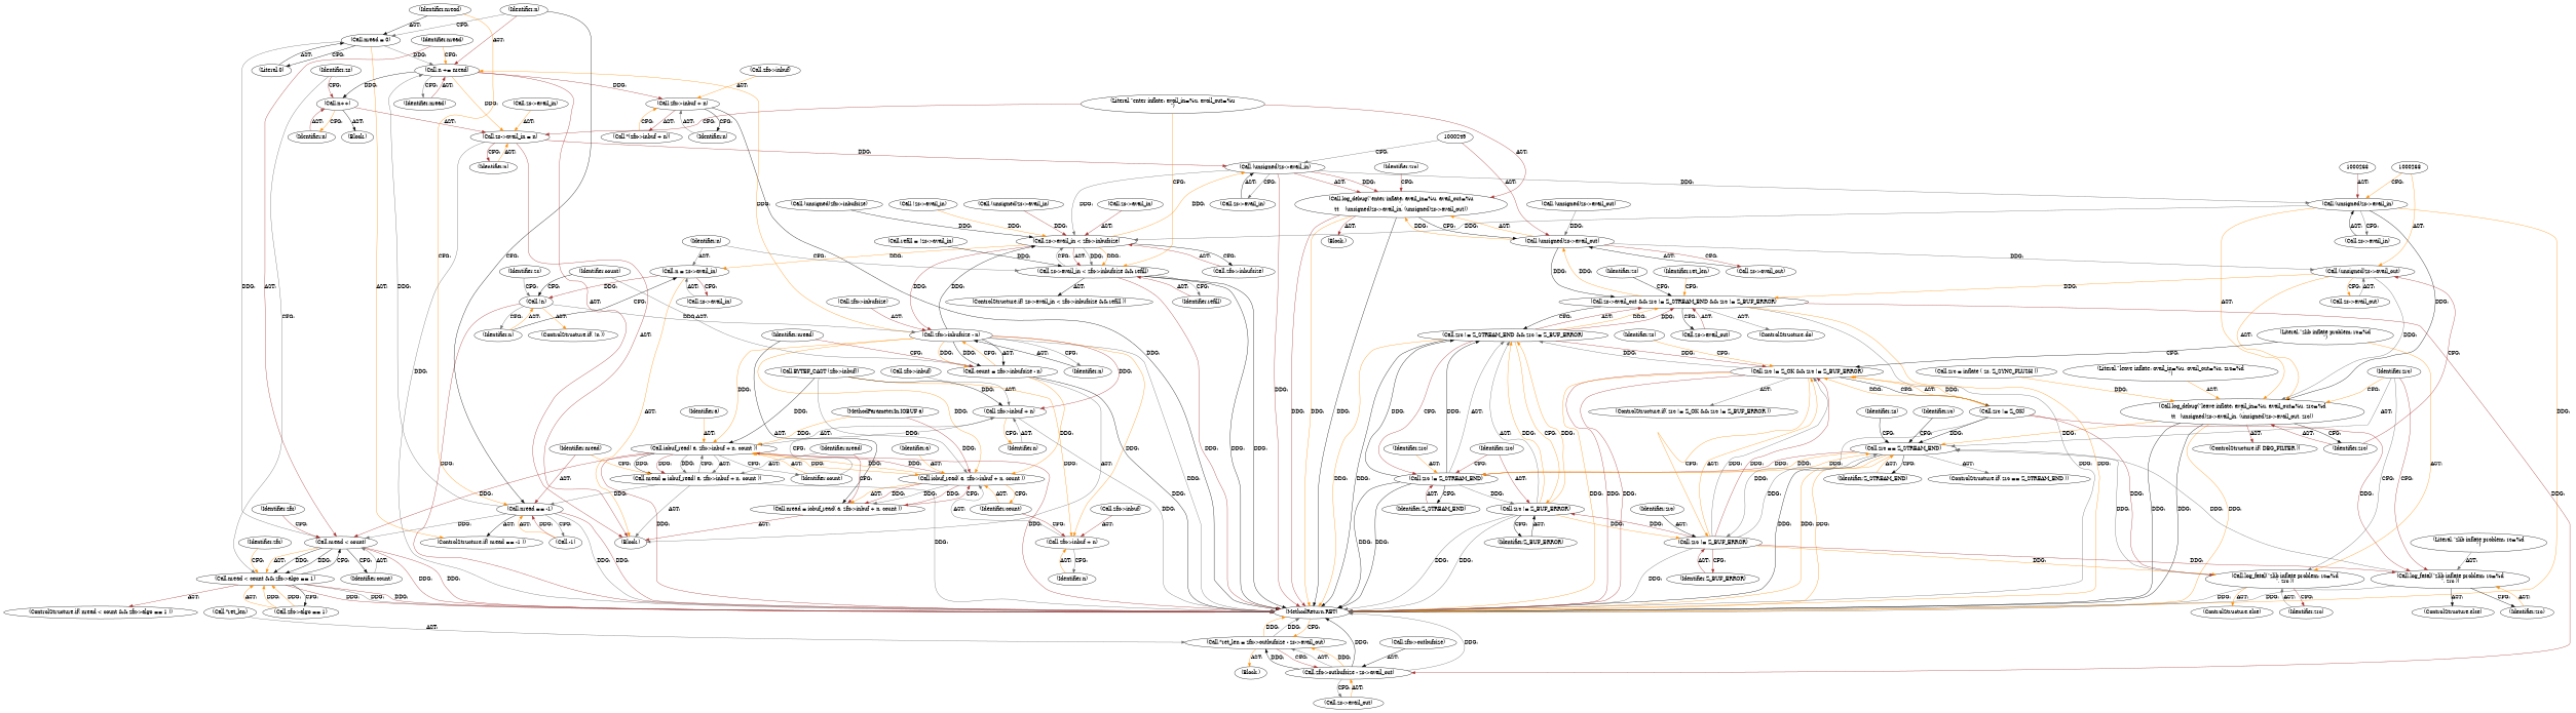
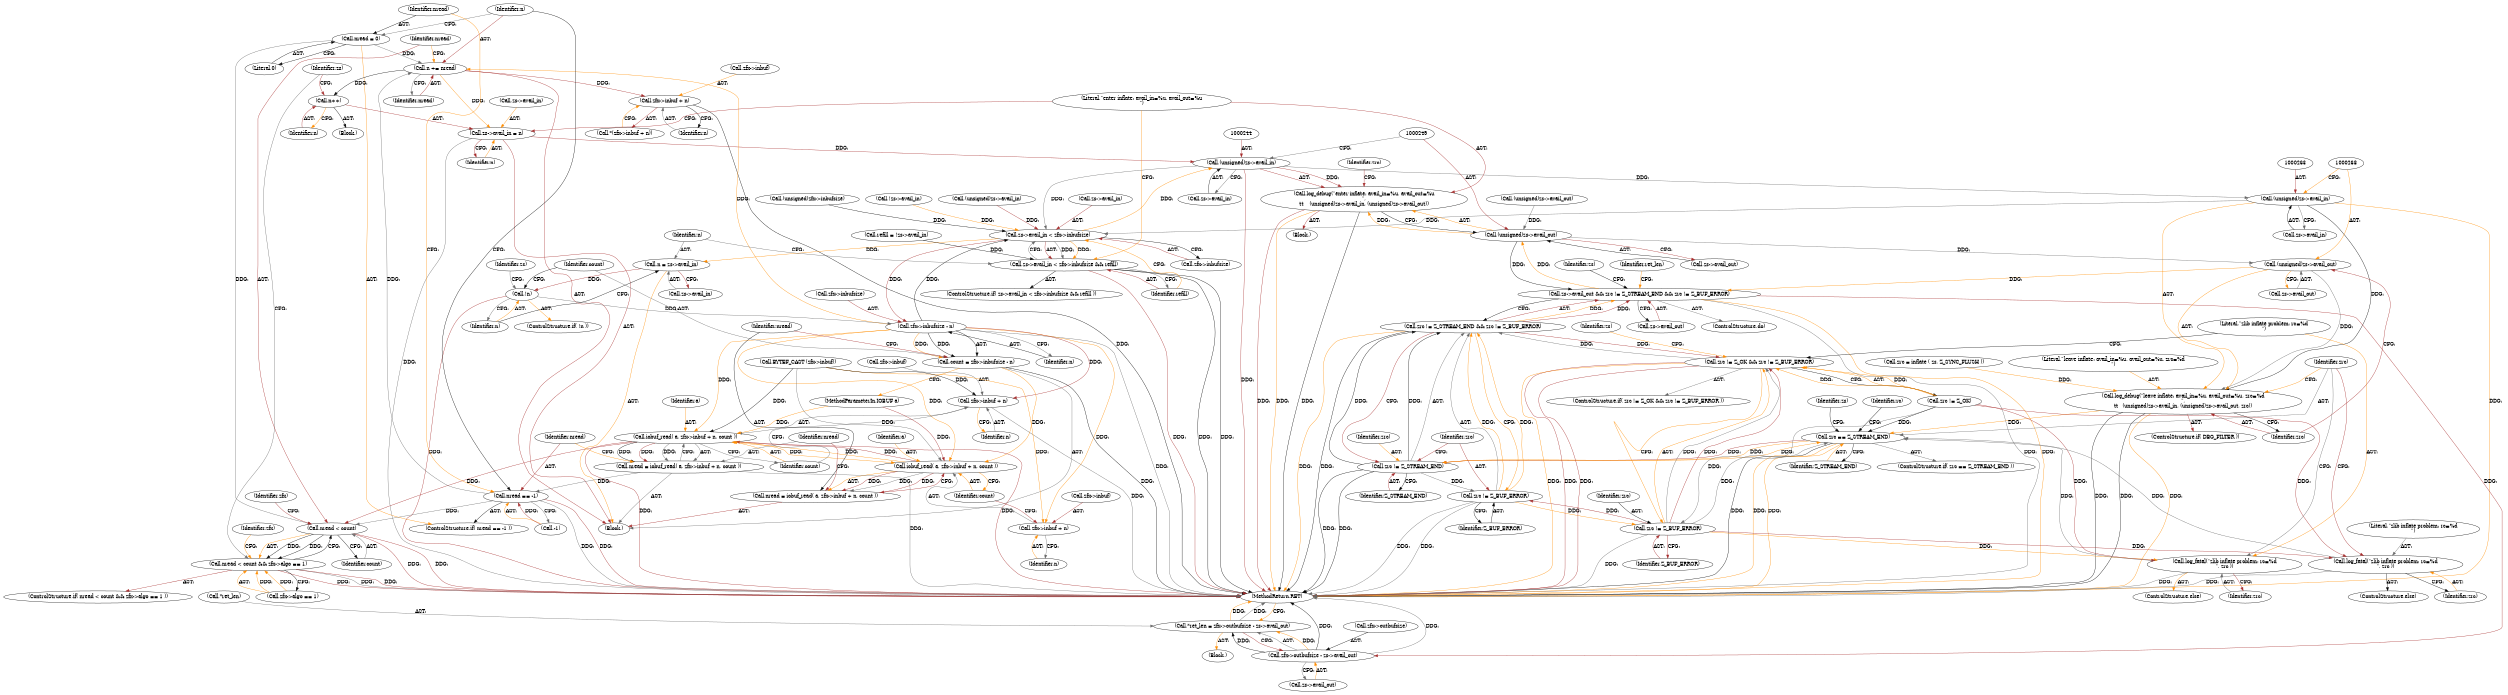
  digraph {
    edge [color=darkorange]
    n1 [label="(Call,nread = 0)"]
    n2 [label="(Call,n += nread)"]
    n3 [label="(Call,nread < count)"]
    n4 [label="(Literal,0)"]
    n5 [label="(ControlStructure,if( nread == -1 ))"]
    n6 [label="(Call,zfx->inbuf + n)"]
    n7 [label="(Call,n++)"]
    n8 [label="(Call,zs->avail_in = n)"]
    n9 [label="(Identifier,nread)"]
    n10 [label="(Block,)"]
    n11 [label="(MethodReturn,RET)"]
    n12 [label="(Call,nread < count && zfx->algo == 1)"]
    n13 [label="(Identifier,count)"]
    n14 [label="(Identifier,n)"]
    n15 [label="(Call,*(zfx->inbuf + n))"]
    n16 [label="(Identifier,n)"]
    n17 [label="(Block,)"]
    n18 [label="(Call,(unsigned)zs->avail_in)"]
    n19 [label="(Identifier,n)"]
    n20 [label="(Call,*ret_len = zfx->outbufsize - zs->avail_out)"]
    n21 [label="(Call,zs->avail_in < zfx->inbufsize)"]
    n22 [label="(Call,log_debug(\"enter inflate: avail_in=%u, avail_out=%u\n\",\n\t\t    (unsigned)zs->avail_in, (unsigned)zs->avail_out))"]
    n23 [label="(Call,(unsigned)zs->avail_in)"]
    n24 [label="(Call,zs->avail_in)"]
    n25 [label="(Call,zs->avail_in < zfx->inbufsize && refill)"]
    n26 [label="(Call,n = zs->avail_in)"]
    n27 [label="(Call,zfx->inbufsize - n)"]
    n28 [label="(Call,zfx->inbufsize)"]
    n29 [label="(Call,(unsigned)zs->avail_out)"]
    n30 [label="(Block,)"]
    n31 [label="(Call,log_debug(\"leave inflate: avail_in=%u, avail_out=%u, zrc=%d\n\",\n\t\t   (unsigned)zs->avail_in, (unsigned)zs->avail_out, zrc))"]
    n32 [label="(Call,zs->avail_in)"]
    n33 [label="(Identifier,refill)"]
    n34 [label="(ControlStructure,if( zs->avail_in < zfx->inbufsize && refill ))"]
    n35 [label="(Call,!n)"]
    n36 [label="(Call,zs->avail_in)"]
    n37 [label="(Call,count = zfx->inbufsize - n)"]
    n38 [label="(Call,iobuf_read( a, zfx->inbuf + n, count ))"]
    n39 [label="(Call,iobuf_read( a, zfx->inbuf + n, count ))"]
    n40 [label="(Call,zfx->inbuf + n)"]
    n41 [label="(Call,zfx->inbuf + n)"]
    n42 [label="(Identifier,n)"]
    n43 [label="(ControlStructure,if( !n ))"]
    n44 [label="(Identifier,n)"]
    n45 [label="(Call,nread = iobuf_read( a, zfx->inbuf + n, count ))"]
    n46 [label="(Identifier,count)"]
    n47 [label="(Call,nread = iobuf_read( a, zfx->inbuf + n, count ))"]
    n48 [label="(Identifier,count)"]
    n49 [label="(Identifier,n)"]
    n50 [label="(Identifier,n)"]
    n51 [label="(Call,nread == -1)"]
    n52 [label="(Call,-1)"]
    n53 [label="(Call,zfx->algo == 1)"]
    n54 [label="(ControlStructure,if( nread < count && zfx->algo == 1 ))"]
    n55 [label="(Call,zs->avail_out && zrc != Z_STREAM_END && zrc != Z_BUF_ERROR)"]
    n56 [label="(Call,(unsigned)zs->avail_out)"]
    n57 [label="(Call,zs->avail_out)"]
    n58 [label="(Call,zrc == Z_STREAM_END)"]
    n59 [label="(Identifier,zrc)"]
    n60 [label="(ControlStructure,if( DBG_FILTER ))"]
    n61 [label="(Call,zrc != Z_STREAM_END)"]
    n62 [label="(Identifier,Z_STREAM_END)"]
    n63 [label="(ControlStructure,if( zrc == Z_STREAM_END ))"]
    n64 [label="(Call,zrc != Z_STREAM_END && zrc != Z_BUF_ERROR)"]
    n65 [label="(Call,zrc != Z_BUF_ERROR)"]
    n66 [label="(Identifier,Z_STREAM_END)"]
    n67 [label="(Call,zrc != Z_OK && zrc != Z_BUF_ERROR)"]
    n68 [label="(Call,zrc != Z_BUF_ERROR)"]
    n69 [label="(Identifier,Z_BUF_ERROR)"]
    n70 [label="(ControlStructure,if( zrc != Z_OK && zrc != Z_BUF_ERROR ))"]
    n71 [label="(Call,zrc != Z_OK)"]
    n72 [label="(Call,zfx->outbufsize - zs->avail_out)"]
    n73 [label="(Call,zs->avail_out)"]
    n74 [label="(ControlStructure,do)"]
    n75 [label="(Call,log_fatal(\"zlib inflate problem: rc=%d\n\", zrc ))"]
    n76 [label="(Call,log_fatal(\"zlib inflate problem: rc=%d\n\", zrc ))"]
    n77 [label="(Identifier,Z_BUF_ERROR)"]
    n78 [label="(Call,zs->avail_out)"]
    n79 [label="(Call,zs->avail_out)"]
    n80 [label="(Block,)"]
    n81 [label="(Identifier,zrc)"]
    n82 [label="(ControlStructure,else)"]
    n83 [label="(ControlStructure,else)"]
    n84 [label="(Identifier,zrc)"]
    n85 [label="(Identifier,n)"]
    n86 [label="(Literal,\"zlib inflate problem: rc=%d\n\")"]
    n87 [label="(Call,zs->avail_in)"]
    n88 [label="(Identifier,zrc)"]
    n89 [label="(Call,(unsigned)zs->avail_out)"]
    n90 [label="(Call,*ret_len)"]
    n91 [label="(Call,zfx->inbuf)"]
    n92 [label="(Identifier,n)"]
    n93 [label="(Call,refill = !zs->avail_in)"]
    n94 [label="(Identifier,count)"]
    n95 [label="(Identifier,a)"]
    n96 [label="(Identifier,nread)"]
    n97 [label="(Call,(unsigned)zfx->inbufsize)"]
    n98 [label="(Literal,\"zlib inflate problem: rc=%d\n\")"]
    n99 [label="(Identifier,ret_len)"]
    n100 [label="(Identifier,zfx)"]
    n101 [label="(Identifier,zs)"]
    n102 [label="(Identifier,zfx)"]
    n103 [label="(Literal,\"leave inflate: avail_in=%u, avail_out=%u, zrc=%d\n\")"]
    n104 [label="(Call,zs->avail_in)"]
    n105 [label="(Identifier,a)"]
    n106 [label="(Identifier,nread)"]
    n107 [label="(Literal,\"enter inflate: avail_in=%u, avail_out=%u\n\")"]
    n108 [label="(Identifier,zs)"]
    n109 [label="(Identifier,nread)"]
    n110 [label="(Identifier,nread)"]
    n111 [label="(Identifier,zrc)"]
    n112 [label="(Call,!zs->avail_in)"]
    n113 [label="(Identifier,rc)"]
    n114 [label="(Identifier,zrc)"]
    n115 [label="(Identifier,zs)"]
    n116 [label="(Identifier,zrc)"]
    n117 [label="(Call,zfx->outbufsize)"]
    n118 [label="(Call,(unsigned)zs->avail_in)"]
    n119 [label="(MethodParameterIn,IOBUF a)"]
    n120 [label="(Identifier,zs)"]
    n121 [label="(Call,zfx->inbuf)"]
    n122 [label="(Identifier,nread)"]
    n123 [label="(Call,zfx->inbuf)"]
    n124 [label="(Identifier,zs)"]
    n125 [label="(Call,zfx->inbufsize)"]
    n126 [label="(Call,zrc = inflate ( zs, Z_SYNC_FLUSH ))"]
    n127 [label="(Call,BYTEF_CAST (zfx->inbuf))"]
    n128 [label="(Identifier,zrc)"]
+   1000244
    1000249
    1000263
    1000268
    n1 -> n2 [color=gray40 label="DDG: "]
    n1 -> n3 [color=gray40 label="DDG: "]
    n1 -> n4 [color=black label="CFG: "]
    n1 -> n5 [label="AST: "]
    n2 -> n6 [color=brown label="DDG: "]
    n2 -> n7 [color=black label="DDG: "]
    n2 -> n8 [label="DDG: "]
    n2 -> n9 [color=gray40 label="CFG: "]
    n2 -> n10 [color=brown label="AST: "]
    n3 -> n11 [color=brown label="DDG: "]
    n3 -> n11 [color=brown label="DDG: "]
    n3 -> n12 [label="AST: "]
    n3 -> n12 [color=black label="DDG: "]
    n3 -> n12 [color=black label="DDG: "]
    n3 -> n13 [color=black label="CFG: "]
    n4 -> n1 [color=black label="AST: "]
    n6 -> n11 [color=black label="DDG: "]
    n6 -> n14 [color=black label="CFG: "]
    n6 -> n15 [color=brown label="AST: "]
    n7 -> n8 [color=brown label="AST: "]
    n7 -> n16 [label="CFG: "]
    n7 -> n17 [color=black label="AST: "]
    n8 -> n10 [color=brown label="AST: "]
    n8 -> n11 [color=gray40 label="DDG: "]
    n8 -> n18 [color=brown label="DDG: "]
    n8 -> n19 [color=brown label="CFG: "]
    n9 -> n2 [color=brown label="AST: "]
    n11 -> n20 [label="CFG: "]
    n12 -> n3 [color=black label="CFG: "]
    n12 -> n11 [color=brown label="DDG: "]
    n12 -> n11 [color=gray40 label="DDG: "]
    n12 -> n11 [color=brown label="DDG: "]
    n12 -> n53 [color=black label="CFG: "]
    n12 -> n54 [color=brown label="AST: "]
    n13 -> n3 [color=gray40 label="AST: "]
    n14 -> n6 [color=gray40 label="AST: "]
    n15 -> n6 [label="CFG: "]
    n16 -> n7 [color=brown label="AST: "]
    n18 -> n11 [color=brown label="DDG: "]
    n18 -> n21 [color=gray40 label="DDG: "]
    n18 -> n22 [color=brown label="AST: "]
    n18 -> n22 [color=brown label="DDG: "]
    n18 -> n23 [color=gray40 label="DDG: "]
    n18 -> n24 [color=gray40 label="CFG: "]
    n19 -> n8 [label="AST: "]
    n20 -> n11 [label="DDG: "]
    n20 -> n11 [color=gray40 label="DDG: "]
    n20 -> n72 [color=brown label="CFG: "]
    n20 -> n80 [label="AST: "]
    n21 -> n18 [label="DDG: "]
    n21 -> n25 [color=brown label="AST: "]
    n21 -> n25 [color=gray40 label="DDG: "]
    n21 -> n25 [label="DDG: "]
    n21 -> n26 [label="DDG: "]
    n21 -> n27 [color=brown label="DDG: "]
    n21 -> n28 [color=black label="CFG: "]
    n22 -> n11 [label="DDG: "]
    n22 -> n11 [color=black label="DDG: "]
    n22 -> n11 [color=brown label="DDG: "]
    n22 -> n29 [color=black label="CFG: "]
    n22 -> n30 [color=brown label="AST: "]
    n23 -> n11 [label="DDG: "]
    n23 -> n21 [color=gray40 label="DDG: "]
    n23 -> n31 [label="AST: "]
    n23 -> n31 [color=black label="DDG: "]
    n23 -> n32 [color=gray40 label="CFG: "]
    n24 -> n18 [color=black label="AST: "]
    n25 -> n11 [color=black label="DDG: "]
    n25 -> n11 [color=black label="DDG: "]
    n25 -> n11 [color=brown label="DDG: "]
    n25 -> n21 [color=gray40 label="CFG: "]
    n25 -> n33 [color=gray40 label="CFG: "]
    n25 -> n34 [color=black label="AST: "]
    n26 -> n10 [label="AST: "]
    n26 -> n35 [color=brown label="DDG: "]
    n26 -> n36 [color=brown label="CFG: "]
    n27 -> n2 [label="DDG: "]
    n27 -> n11 [color=gray40 label="DDG: "]
    n27 -> n21 [color=black label="DDG: "]
    n27 -> n37 [color=black label="AST: "]
    n27 -> n37 [label="DDG: "]
    n27 -> n37 [color=black label="DDG: "]
    n27 -> n38 [label="DDG: "]
    n27 -> n39 [label="DDG: "]
    n27 -> n40 [label="DDG: "]
    n27 -> n41 [color=brown label="DDG: "]
    n27 -> n42 [color=gray40 label="CFG: "]
    n28 -> n21 [color=brown label="AST: "]
    n29 -> n22 [label="AST: "]
    n29 -> n22 [label="DDG: "]
    n29 -> n55 [color=black label="DDG: "]
    n29 -> n56 [color=gray40 label="DDG: "]
    n29 -> n57 [color=brown label="CFG: "]
    n31 -> n11 [label="DDG: "]
    n31 -> n11 [color=black label="DDG: "]
    n31 -> n11 [color=black label="DDG: "]
    n31 -> n58 [label="DDG: "]
    n31 -> n59 [color=black label="CFG: "]
    n31 -> n60 [color=brown label="AST: "]
    n32 -> n23 [color=black label="AST: "]
+   n33 -> n21 [label="CFG: "]
    n33 -> n25 [color=brown label="AST: "]
    n35 -> n11 [color=brown label="DDG: "]
    n35 -> n27 [color=gray40 label="DDG: "]
    n35 -> n43 [label="AST: "]
    n35 -> n44 [color=gray40 label="CFG: "]
    n36 -> n26 [color=gray40 label="AST: "]
    n37 -> n10 [color=gray40 label="AST: "]
    n37 -> n11 [color=black label="DDG: "]
-   n37 -> n27 [label="CFG: "]
+   n37 -> n119 [label="CFG: "]
    n37 -> n38 [label="DDG: "]
    n38 -> n39 [label="DDG: "]
    n38 -> n39 [color=brown label="DDG: "]
    n38 -> n45 [label="AST: "]
    n38 -> n45 [color=brown label="DDG: "]
    n38 -> n45 [color=gray40 label="DDG: "]
    n38 -> n45 [color=brown label="DDG: "]
    n38 -> n46 [label="CFG: "]
    n39 -> n3 [color=brown label="DDG: "]
    n39 -> n11 [color=brown label="DDG: "]
    n39 -> n11 [color=brown label="DDG: "]
    n39 -> n38 [label="DDG: "]
    n39 -> n47 [color=gray40 label="AST: "]
    n39 -> n47 [color=black label="DDG: "]
    n39 -> n47 [color=brown label="DDG: "]
    n39 -> n47 [color=gray40 label="DDG: "]
    n39 -> n48 [color=gray40 label="CFG: "]
    n40 -> n38 [color=gray40 label="AST: "]
    n40 -> n49 [color=gray40 label="CFG: "]
    n41 -> n11 [color=gray40 label="DDG: "]
    n41 -> n39 [color=gray40 label="AST: "]
    n41 -> n50 [label="CFG: "]
    n42 -> n27 [color=black label="AST: "]
    n44 -> n26 [color=black label="CFG: "]
    n44 -> n35 [label="AST: "]
    n45 -> n10 [color=brown label="AST: "]
    n45 -> n38 [color=brown label="CFG: "]
    n46 -> n38 [label="AST: "]
    n46 -> n40 [color=brown label="CFG: "]
    n47 -> n10 [color=gray40 label="AST: "]
    n47 -> n11 [color=gray40 label="DDG: "]
    n47 -> n39 [color=gray40 label="CFG: "]
    n47 -> n51 [color=gray40 label="DDG: "]
    n48 -> n39 [label="AST: "]
    n48 -> n41 [color=gray40 label="CFG: "]
    n49 -> n40 [label="AST: "]
    n50 -> n41 [color=gray40 label="AST: "]
    n51 -> n2 [color=gray40 label="DDG: "]
    n51 -> n3 [color=gray40 label="DDG: "]
    n51 -> n5 [color=black label="AST: "]
    n51 -> n11 [color=brown label="DDG: "]
    n51 -> n11 [color=gray40 label="DDG: "]
    n51 -> n52 [color=gray40 label="CFG: "]
    n52 -> n51 [label="AST: "]
    n52 -> n51 [color=brown label="DDG: "]
    n53 -> n12 [label="AST: "]
    n53 -> n12 [label="DDG: "]
    n53 -> n12 [label="DDG: "]
    n55 -> n11 [color=gray40 label="DDG: "]
    n55 -> n11 [label="DDG: "]
    n55 -> n29 [label="DDG: "]
    n55 -> n64 [color=black label="CFG: "]
    n55 -> n72 [color=brown label="DDG: "]
    n55 -> n73 [color=black label="CFG: "]
    n55 -> n74 [color=gray40 label="AST: "]
    n56 -> n31 [label="AST: "]
    n56 -> n31 [color=gray40 label="DDG: "]
    n56 -> n55 [label="DDG: "]
    n56 -> n79 [label="CFG: "]
    n57 -> n29 [color=black label="AST: "]
    n58 -> n11 [label="DDG: "]
    n58 -> n11 [color=black label="DDG: "]
    n58 -> n11 [label="DDG: "]
    n58 -> n61 [color=brown label="DDG: "]
    n58 -> n61 [label="DDG: "]
    n58 -> n62 [color=black label="CFG: "]
    n58 -> n63 [color=gray40 label="AST: "]
    n59 -> n31 [color=brown label="AST: "]
    n59 -> n56 [color=brown label="CFG: "]
    n61 -> n11 [color=black label="DDG: "]
    n61 -> n11 [color=black label="DDG: "]
    n61 -> n58 [label="DDG: "]
    n61 -> n64 [color=gray40 label="AST: "]
    n61 -> n64 [color=black label="DDG: "]
    n61 -> n64 [color=black label="DDG: "]
    n61 -> n65 [color=gray40 label="DDG: "]
    n61 -> n66 [color=black label="CFG: "]
    n62 -> n58 [label="AST: "]
    n64 -> n11 [label="DDG: "]
    n64 -> n11 [color=black label="DDG: "]
    n64 -> n55 [color=brown label="AST: "]
    n64 -> n55 [label="DDG: "]
    n64 -> n55 [color=brown label="DDG: "]
    n64 -> n61 [color=brown label="CFG: "]
    n64 -> n65 [label="CFG: "]
    n64 -> n67 [color=brown label="DDG: "]
    n65 -> n11 [color=gray40 label="DDG: "]
    n65 -> n11 [color=gray40 label="DDG: "]
    n65 -> n64 [color=gray40 label="AST: "]
    n65 -> n64 [label="DDG: "]
    n65 -> n64 [label="DDG: "]
    n65 -> n68 [label="DDG: "]
    n65 -> n69 [color=black label="CFG: "]
    n66 -> n61 [color=brown label="AST: "]
    n67 -> n11 [color=brown label="DDG: "]
    n67 -> n11 [label="DDG: "]
    n67 -> n11 [color=brown label="DDG: "]
    n67 -> n64 [color=gray40 label="DDG: "]
    n67 -> n68 [label="CFG: "]
    n67 -> n70 [color=gray40 label="AST: "]
    n67 -> n71 [color=black label="CFG: "]
    n68 -> n11 [color=gray40 label="DDG: "]
    n68 -> n58 [color=gray40 label="DDG: "]
    n68 -> n65 [color=brown label="DDG: "]
    n68 -> n67 [label="AST: "]
    n68 -> n67 [color=gray40 label="DDG: "]
    n68 -> n67 [color=brown label="DDG: "]
    n68 -> n75 [color=brown label="DDG: "]
    n68 -> n76 [label="DDG: "]
    n68 -> n77 [color=brown label="CFG: "]
    n69 -> n65 [color=black label="AST: "]
    n71 -> n58 [color=black label="DDG: "]
    n71 -> n67 [label="AST: "]
    n71 -> n67 [label="DDG: "]
    n71 -> n67 [label="DDG: "]
    n71 -> n68 [color=gray40 label="DDG: "]
    n71 -> n75 [color=brown label="DDG: "]
    n71 -> n76 [color=brown label="DDG: "]
    n72 -> n11 [color=black label="DDG: "]
    n72 -> n11 [color=gray40 label="DDG: "]
    n72 -> n20 [color=gray40 label="AST: "]
    n72 -> n20 [label="DDG: "]
    n72 -> n20 [color=black label="DDG: "]
    n72 -> n78 [color=gray40 label="CFG: "]
    n73 -> n55 [color=brown label="AST: "]
    n75 -> n11 [color=gray40 label="DDG: "]
    n75 -> n58 [color=gray40 label="DDG: "]
    n75 -> n81 [color=black label="CFG: "]
    n75 -> n82 [color=black label="AST: "]
    n76 -> n11 [color=gray40 label="DDG: "]
    n76 -> n58 [color=gray40 label="DDG: "]
    n76 -> n83 [label="AST: "]
    n76 -> n84 [color=brown label="CFG: "]
    n77 -> n68 [color=brown label="AST: "]
    n78 -> n72 [label="AST: "]
    n79 -> n56 [color=gray40 label="AST: "]
    n81 -> n75 [label="AST: "]
    n84 -> n76 [color=gray40 label="AST: "]
    n85 -> n25 [color=gray40 label="CFG: "]
    n85 -> n26 [color=gray40 label="AST: "]
    n86 -> n67 [color=black label="CFG: "]
    n86 -> n76 [label="AST: "]
    n87 -> n21 [color=brown label="AST: "]
    n88 -> n61 [color=brown label="CFG: "]
    n88 -> n65 [color=brown label="AST: "]
    n89 -> n29 [color=gray40 label="DDG: "]
    n90 -> n20 [color=gray40 label="AST: "]
    n91 -> n41 [color=gray40 label="AST: "]
    n92 -> n1 [color=gray40 label="CFG: "]
    n92 -> n2 [color=brown label="AST: "]
    n92 -> n51 [color=black label="CFG: "]
    n93 -> n25 [color=black label="DDG: "]
    n94 -> n35 [color=black label="CFG: "]
    n94 -> n37 [color=gray40 label="AST: "]
    n95 -> n38 [label="AST: "]
    n96 -> n45 [color=brown label="CFG: "]
    n96 -> n47 [color=gray40 label="AST: "]
    n97 -> n21 [color=black label="DDG: "]
    n98 -> n75 [color=gray40 label="AST: "]
    n99 -> n55 [label="CFG: "]
    n100 -> n3 [color=brown label="CFG: "]
    n101 -> n67 [label="CFG: "]
    n102 -> n12 [label="CFG: "]
    n103 -> n31 [label="AST: "]
    n104 -> n8 [label="AST: "]
    n105 -> n39 [label="AST: "]
    n106 -> n1 [color=black label="AST: "]
    n106 -> n51 [label="CFG: "]
    n107 -> n8 [color=brown label="CFG: "]
    n107 -> n22 [color=brown label="AST: "]
    n107 -> n25 [label="CFG: "]
    n108 -> n55 [color=black label="CFG: "]
    n109 -> n37 [color=brown label="CFG: "]
    n109 -> n45 [color=black label="AST: "]
    n110 -> n47 [label="CFG: "]
    n110 -> n51 [color=brown label="AST: "]
    n111 -> n61 [label="AST: "]
    n112 -> n21 [label="DDG: "]
    n113 -> n58 [color=black label="CFG: "]
    n114 -> n31 [label="CFG: "]
    n114 -> n58 [color=gray40 label="AST: "]
    n114 -> n75 [color=brown label="CFG: "]
    n114 -> n76 [color=gray40 label="CFG: "]
    n115 -> n7 [color=brown label="CFG: "]
    n115 -> n12 [color=gray40 label="CFG: "]
    n116 -> n68 [color=black label="AST: "]
    n117 -> n72 [color=black label="AST: "]
    n118 -> n21 [color=brown label="DDG: "]
    n119 -> n38 [color=brown label="DDG: "]
    n119 -> n39 [label="DDG: "]
    n120 -> n35 [color=gray40 label="CFG: "]
    n121 -> n40 [color=brown label="AST: "]
    n122 -> n2 [label="CFG: "]
    n122 -> n3 [color=brown label="AST: "]
    n123 -> n6 [label="AST: "]
    n124 -> n58 [color=black label="CFG: "]
    n125 -> n27 [color=brown label="AST: "]
    n126 -> n31 [label="DDG: "]
    n127 -> n38 [color=gray40 label="DDG: "]
    n127 -> n39 [color=black label="DDG: "]
    n127 -> n40 [label="DDG: "]
    n127 -> n41 [color=black label="DDG: "]
    n128 -> n22 [color=brown label="CFG: "]
+   1000244 -> n18 [color=brown label="AST: "]
    1000249 -> n18 [color=gray40 label="CFG: "]
    1000249 -> n29 [color=brown label="AST: "]
    1000263 -> n23 [color=brown label="AST: "]
    1000268 -> n23 [label="CFG: "]
    1000268 -> n56 [label="AST: "]
  }
